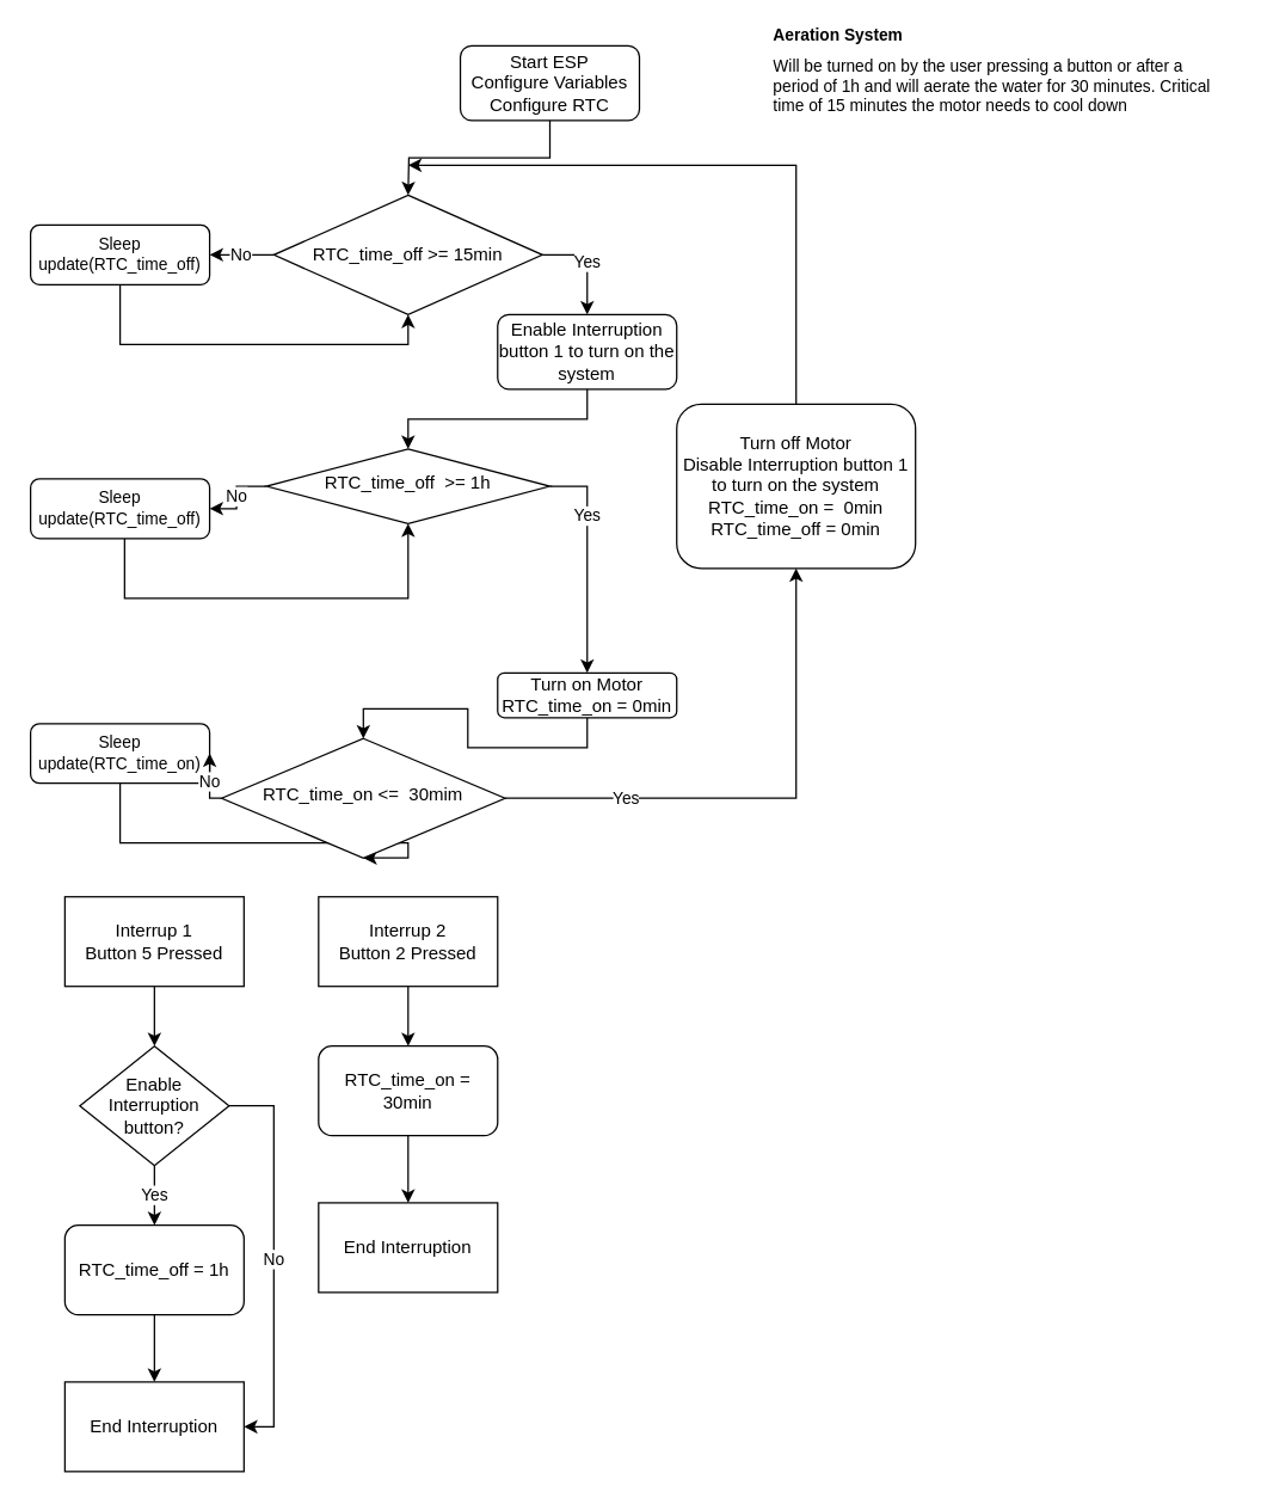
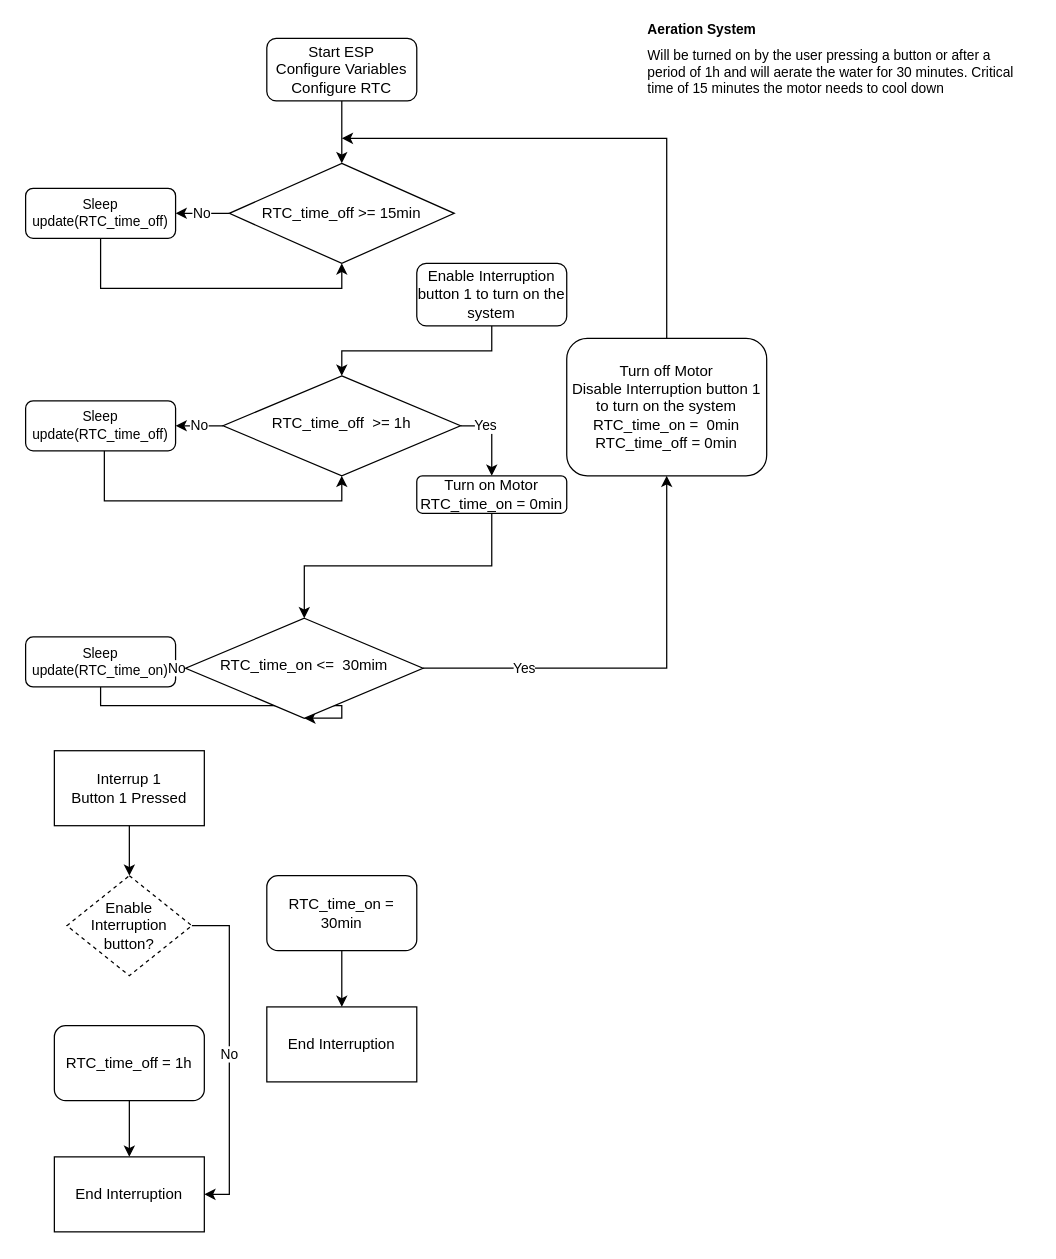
  <mxCell id="0" />
  <mxCell id="1" parent="0" />
  <mxCell id="2" style="edgeStyle=orthogonalEdgeStyle;rounded=0;orthogonalLoop=1;jettySize=auto;html=1;exitX=0.5;exitY=1;exitDx=0;exitDy=0;entryX=0.5;entryY=0;entryDx=0;entryDy=0;" edge="1" parent="1" source="3"><mxGeometry relative="1" as="geometry"><mxPoint x="273" y="130" as="targetPoint" /></mxGeometry></mxCell>
- <mxCell id="3" value="Start ESP&lt;br&gt;Configure Variables&lt;br&gt;Configure RTC" style="rounded=1;whiteSpace=wrap;html=1;fontSize=12;glass=0;strokeWidth=1;shadow=0;" parent="1" vertex="1"><mxGeometry x="308" y="30" width="120" height="50" as="geometry" /></mxCell>
+ <mxCell id="3" value="Start ESP&lt;br&gt;Configure Variables&lt;br&gt;Configure RTC" style="rounded=1;whiteSpace=wrap;html=1;fontSize=12;glass=0;strokeWidth=1;shadow=0;" parent="1" vertex="1"><mxGeometry x="213" y="30" width="120" height="50" as="geometry" /></mxCell>
  <mxCell id="4" value="No" style="edgeStyle=orthogonalEdgeStyle;rounded=0;orthogonalLoop=1;jettySize=auto;html=1;exitX=0;exitY=0.5;exitDx=0;exitDy=0;entryX=1;entryY=0.5;entryDx=0;entryDy=0;" edge="1" parent="1" source="6" target="19"><mxGeometry relative="1" as="geometry" /></mxCell>
  <mxCell id="5" value="Yes" style="edgeStyle=orthogonalEdgeStyle;rounded=0;orthogonalLoop=1;jettySize=auto;html=1;exitX=1;exitY=0.5;exitDx=0;exitDy=0;entryX=0.5;entryY=0;entryDx=0;entryDy=0;" edge="1" parent="1" source="6" target="17"><mxGeometry x="-0.4" relative="1" as="geometry"><mxPoint as="offset" /></mxGeometry></mxCell>
- <mxCell id="6" value="RTC_time_off&amp;nbsp; &amp;gt;= 1h" style="rhombus;whiteSpace=wrap;html=1;shadow=0;fontFamily=Helvetica;fontSize=12;align=center;strokeWidth=1;spacing=6;spacingTop=-4;" parent="1" vertex="1"><mxGeometry x="178" y="300" width="190" height="50" as="geometry" /></mxCell>
+ <mxCell id="6" value="RTC_time_off&amp;nbsp; &amp;gt;= 1h" style="rhombus;whiteSpace=wrap;html=1;shadow=0;fontFamily=Helvetica;fontSize=12;align=center;strokeWidth=1;spacing=6;spacingTop=-4;" parent="1" vertex="1"><mxGeometry x="178" y="300" width="190" height="80" as="geometry" /></mxCell>
  <mxCell id="7" style="edgeStyle=orthogonalEdgeStyle;rounded=0;orthogonalLoop=1;jettySize=auto;html=1;exitX=0.5;exitY=1;exitDx=0;exitDy=0;entryX=0.5;entryY=0;entryDx=0;entryDy=0;" edge="1" parent="1" source="8" target="6"><mxGeometry relative="1" as="geometry" /></mxCell>
  <mxCell id="8" value="Enable Interruption button 1 to turn on the system" style="rounded=1;whiteSpace=wrap;html=1;fontSize=12;glass=0;strokeWidth=1;shadow=0;" vertex="1" parent="1"><mxGeometry x="333" y="210" width="120" height="50" as="geometry" /></mxCell>
  <mxCell id="9" style="edgeStyle=orthogonalEdgeStyle;rounded=0;orthogonalLoop=1;jettySize=auto;html=1;entryX=0.5;entryY=1;entryDx=0;entryDy=0;" edge="1" parent="1" source="10" target="15"><mxGeometry relative="1" as="geometry"><Array as="points"><mxPoint x="80" y="564" /><mxPoint x="273" y="564" /></Array></mxGeometry></mxCell>
- <mxCell id="10" value="Sleep&lt;br style=&quot;font-size: 11px;&quot;&gt;update(RTC_time_on)" style="rounded=1;whiteSpace=wrap;html=1;fontSize=11;glass=0;strokeWidth=1;shadow=0;" vertex="1" parent="1"><mxGeometry x="20" y="484" width="120" height="40" as="geometry" /></mxCell>
+ <mxCell id="10" value="Sleep&lt;br style=&quot;font-size: 11px;&quot;&gt;update(RTC_time_on)" style="rounded=1;whiteSpace=wrap;html=1;fontSize=11;glass=0;strokeWidth=1;shadow=0;" vertex="1" parent="1"><mxGeometry x="20" y="509" width="120" height="40" as="geometry" /></mxCell>
  <mxCell id="11" value="&lt;h1 style=&quot;font-size: 11px;&quot;&gt;&lt;span style=&quot;background-color: initial; font-size: 11px;&quot;&gt;&lt;font style=&quot;font-size: 11px;&quot;&gt;Aeration System&lt;/font&gt;&lt;/span&gt;&lt;/h1&gt;&lt;h1 style=&quot;font-size: 11px;&quot;&gt;&lt;span style=&quot;background-color: initial; font-weight: normal; font-size: 11px;&quot;&gt;Will be turned on by the user pressing a button or after a period of 1h&amp;nbsp;and will aerate the water for 30 minutes. Critical time of 15 minutes the motor needs to cool down&lt;/span&gt;&lt;br style=&quot;font-size: 11px;&quot;&gt;&lt;/h1&gt;" style="text;html=1;strokeColor=none;fillColor=none;spacing=5;spacingTop=-20;whiteSpace=wrap;overflow=hidden;rounded=0;fontSize=11;" vertex="1" parent="1"><mxGeometry x="513" y="20" width="310" height="150" as="geometry" /></mxCell>
  <mxCell id="12" style="edgeStyle=orthogonalEdgeStyle;rounded=0;orthogonalLoop=1;jettySize=auto;html=1;entryX=0.5;entryY=1;entryDx=0;entryDy=0;" edge="1" parent="1" source="15" target="21"><mxGeometry relative="1" as="geometry" /></mxCell>
  <mxCell id="13" value="Yes" style="edgeLabel;html=1;align=center;verticalAlign=middle;resizable=0;points=[];" vertex="1" connectable="0" parent="12"><mxGeometry x="-0.544" y="1" relative="1" as="geometry"><mxPoint as="offset" /></mxGeometry></mxCell>
  <mxCell id="14" value="No" style="edgeStyle=orthogonalEdgeStyle;rounded=0;orthogonalLoop=1;jettySize=auto;html=1;exitX=0;exitY=0.5;exitDx=0;exitDy=0;entryX=1;entryY=0.5;entryDx=0;entryDy=0;" edge="1" parent="1" source="15" target="10"><mxGeometry relative="1" as="geometry" /></mxCell>
  <mxCell id="15" value="RTC_time_on &amp;lt;=&amp;nbsp;&amp;nbsp;30mim" style="rhombus;whiteSpace=wrap;html=1;shadow=0;fontFamily=Helvetica;fontSize=12;align=center;strokeWidth=1;spacing=6;spacingTop=-4;" vertex="1" parent="1"><mxGeometry x="148" y="494" width="190" height="80" as="geometry" /></mxCell>
  <mxCell id="16" style="edgeStyle=orthogonalEdgeStyle;rounded=0;orthogonalLoop=1;jettySize=auto;html=1;entryX=0.5;entryY=0;entryDx=0;entryDy=0;" edge="1" parent="1" source="17" target="15"><mxGeometry relative="1" as="geometry" /></mxCell>
- <mxCell id="17" value="Turn on Motor&lt;br&gt;RTC_time_on = 0min" style="rounded=1;whiteSpace=wrap;html=1;fontSize=12;glass=0;strokeWidth=1;shadow=0;" vertex="1" parent="1"><mxGeometry x="333" y="450" width="120" height="30" as="geometry" /></mxCell>
+ <mxCell id="17" value="Turn on Motor&lt;br&gt;RTC_time_on = 0min" style="rounded=1;whiteSpace=wrap;html=1;fontSize=12;glass=0;strokeWidth=1;shadow=0;" vertex="1" parent="1"><mxGeometry x="333" y="380" width="120" height="30" as="geometry" /></mxCell>
  <mxCell id="18" style="edgeStyle=orthogonalEdgeStyle;rounded=0;orthogonalLoop=1;jettySize=auto;html=1;entryX=0.5;entryY=1;entryDx=0;entryDy=0;" edge="1" parent="1" source="19" target="6"><mxGeometry relative="1" as="geometry"><Array as="points"><mxPoint x="83" y="400" /><mxPoint x="273" y="400" /></Array></mxGeometry></mxCell>
  <mxCell id="19" value="Sleep&lt;br style=&quot;font-size: 11px;&quot;&gt;update(RTC_time_off)" style="rounded=1;whiteSpace=wrap;html=1;fontSize=11;glass=0;strokeWidth=1;shadow=0;" vertex="1" parent="1"><mxGeometry x="20" y="320" width="120" height="40" as="geometry" /></mxCell>
  <mxCell id="20" style="edgeStyle=orthogonalEdgeStyle;rounded=0;orthogonalLoop=1;jettySize=auto;html=1;exitX=0.5;exitY=0;exitDx=0;exitDy=0;" edge="1" parent="1" source="21"><mxGeometry relative="1" as="geometry"><mxPoint x="273" y="110" as="targetPoint" /><Array as="points"><mxPoint x="533" y="110" /></Array></mxGeometry></mxCell>
  <mxCell id="21" value="Turn off Motor&lt;br&gt;Disable Interruption button 1 to turn on the system&lt;br&gt;RTC_time_on =&amp;nbsp; 0min&lt;br&gt;RTC_time_off = 0min" style="rounded=1;whiteSpace=wrap;html=1;fontSize=12;glass=0;strokeWidth=1;shadow=0;" vertex="1" parent="1"><mxGeometry x="453" y="270" width="160" height="110" as="geometry" /></mxCell>
  <mxCell id="22" style="edgeStyle=orthogonalEdgeStyle;rounded=0;orthogonalLoop=1;jettySize=auto;html=1;entryX=0.5;entryY=1;entryDx=0;entryDy=0;" edge="1" parent="1" source="23"><mxGeometry relative="1" as="geometry"><mxPoint x="273" y="210" as="targetPoint" /><Array as="points"><mxPoint x="80" y="230" /><mxPoint x="273" y="230" /></Array></mxGeometry></mxCell>
  <mxCell id="23" value="Sleep&lt;br style=&quot;font-size: 11px;&quot;&gt;update(RTC_time_off)" style="rounded=1;whiteSpace=wrap;html=1;fontSize=11;glass=0;strokeWidth=1;shadow=0;" vertex="1" parent="1"><mxGeometry x="20" y="150" width="120" height="40" as="geometry" /></mxCell>
  <mxCell id="24" style="edgeStyle=orthogonalEdgeStyle;rounded=0;orthogonalLoop=1;jettySize=auto;html=1;exitX=0.5;exitY=1;exitDx=0;exitDy=0;entryX=0.5;entryY=0;entryDx=0;entryDy=0;" edge="1" parent="1" source="25" target="30"><mxGeometry relative="1" as="geometry" /></mxCell>
- <mxCell id="25" value="Interrup 1&lt;br&gt;Button 5 Pressed" style="rounded=0;whiteSpace=wrap;html=1;" vertex="1" parent="1"><mxGeometry x="43" y="600" width="120" height="60" as="geometry" /></mxCell>
+ <mxCell id="25" value="Interrup 1&lt;br&gt;Button 1 Pressed" style="rounded=0;whiteSpace=wrap;html=1;" vertex="1" parent="1"><mxGeometry x="43" y="600" width="120" height="60" as="geometry" /></mxCell>
  <mxCell id="26" style="edgeStyle=orthogonalEdgeStyle;rounded=0;orthogonalLoop=1;jettySize=auto;html=1;entryX=0.5;entryY=0;entryDx=0;entryDy=0;" edge="1" parent="1" source="27" target="31"><mxGeometry relative="1" as="geometry" /></mxCell>
  <mxCell id="27" value="RTC_time_off = 1h" style="rounded=1;whiteSpace=wrap;html=1;" vertex="1" parent="1"><mxGeometry x="43" y="820" width="120" height="60" as="geometry" /></mxCell>
- <mxCell id="28" value="Yes" style="edgeStyle=orthogonalEdgeStyle;rounded=0;orthogonalLoop=1;jettySize=auto;html=1;exitX=0.5;exitY=1;exitDx=0;exitDy=0;entryX=0.5;entryY=0;entryDx=0;entryDy=0;" edge="1" parent="1" source="30" target="27"><mxGeometry relative="1" as="geometry" /></mxCell>
  <mxCell id="29" value="No" style="edgeStyle=orthogonalEdgeStyle;rounded=0;orthogonalLoop=1;jettySize=auto;html=1;exitX=1;exitY=0.5;exitDx=0;exitDy=0;entryX=1;entryY=0.5;entryDx=0;entryDy=0;" edge="1" parent="1" source="30" target="31"><mxGeometry relative="1" as="geometry" /></mxCell>
- <mxCell id="30" value="Enable Interruption button?" style="rhombus;whiteSpace=wrap;html=1;" vertex="1" parent="1"><mxGeometry x="53" y="700" width="100" height="80" as="geometry" /></mxCell>
+ <mxCell id="30" value="Enable Interruption button?" style="rhombus;whiteSpace=wrap;html=1;dashed=1;" vertex="1" parent="1"><mxGeometry x="53" y="700" width="100" height="80" as="geometry" /></mxCell>
  <mxCell id="31" value="End Interruption" style="rounded=0;whiteSpace=wrap;html=1;" vertex="1" parent="1"><mxGeometry x="43" y="925" width="120" height="60" as="geometry" /></mxCell>
- <mxCell id="32" style="edgeStyle=orthogonalEdgeStyle;rounded=0;orthogonalLoop=1;jettySize=auto;html=1;exitX=0.5;exitY=1;exitDx=0;exitDy=0;entryX=0.5;entryY=0;entryDx=0;entryDy=0;" edge="1" parent="1" source="33" target="35"><mxGeometry relative="1" as="geometry" /></mxCell>
- <mxCell id="33" value="Interrup 2&lt;br&gt;Button 2 Pressed" style="rounded=0;whiteSpace=wrap;html=1;" vertex="1" parent="1"><mxGeometry x="213" y="600" width="120" height="60" as="geometry" /></mxCell>
  <mxCell id="34" style="edgeStyle=orthogonalEdgeStyle;rounded=0;orthogonalLoop=1;jettySize=auto;html=1;entryX=0.5;entryY=0;entryDx=0;entryDy=0;" edge="1" parent="1" source="35" target="36"><mxGeometry relative="1" as="geometry" /></mxCell>
  <mxCell id="35" value="RTC_time_on = 30min" style="rounded=1;whiteSpace=wrap;html=1;" vertex="1" parent="1"><mxGeometry x="213" y="700" width="120" height="60" as="geometry" /></mxCell>
  <mxCell id="36" value="End Interruption" style="rounded=0;whiteSpace=wrap;html=1;" vertex="1" parent="1"><mxGeometry x="213" y="805" width="120" height="60" as="geometry" /></mxCell>
  <mxCell id="37" value="No" style="edgeStyle=orthogonalEdgeStyle;rounded=0;orthogonalLoop=1;jettySize=auto;html=1;exitX=0;exitY=0.5;exitDx=0;exitDy=0;entryX=1;entryY=0.5;entryDx=0;entryDy=0;" edge="1" parent="1" source="39" target="23"><mxGeometry relative="1" as="geometry" /></mxCell>
- <mxCell id="38" value="Yes" style="edgeStyle=orthogonalEdgeStyle;rounded=0;orthogonalLoop=1;jettySize=auto;html=1;exitX=1;exitY=0.5;exitDx=0;exitDy=0;entryX=0.5;entryY=0;entryDx=0;entryDy=0;" edge="1" parent="1" source="39" target="8"><mxGeometry relative="1" as="geometry" /></mxCell>
  <mxCell id="39" value="RTC_time_off &amp;gt;= 15min" style="rhombus;whiteSpace=wrap;html=1;" vertex="1" parent="1"><mxGeometry x="183" y="130" width="180" height="80" as="geometry" /></mxCell>
